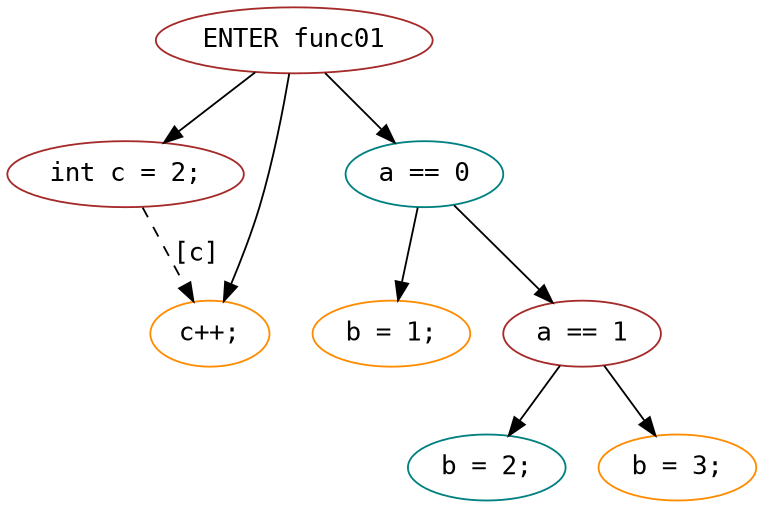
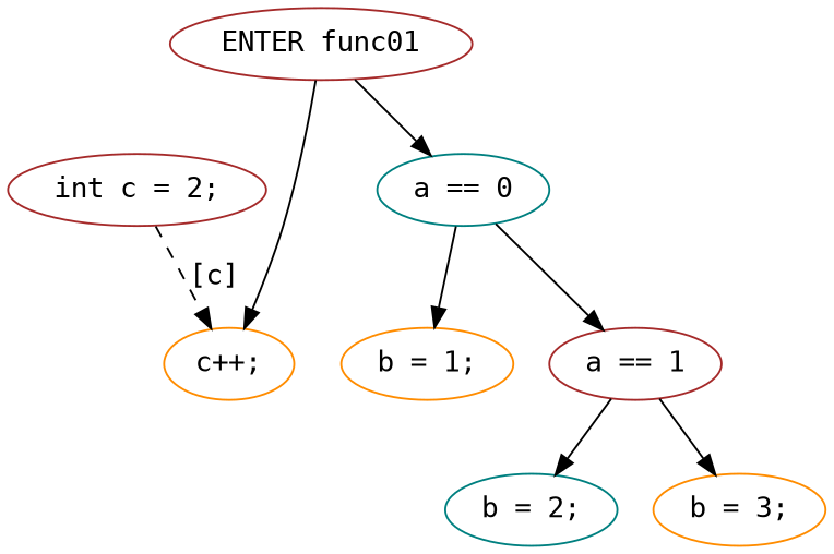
  digraph {
    fontname="DejaVu Sans Mono"
    node [color=brown fontname="DejaVu Sans Mono"]
    edge [fontname="DejaVu Sans Mono"]
    n1 [label="ENTER func01"]
    n2 [label="int c = 2;"]
    n3 [color=darkorange label="c++;"]
    n4 [color=teal label="a == 0"]
    n5 [color=darkorange label="b = 1;"]
    n6 [label="a == 1"]
    n7 [color=teal label="b = 2;"]
    n8 [color=darkorange label="b = 3;"]
-   n1 -> n2
    n1 -> n3
    n1 -> n4
    n2 -> n3 [label="[c]" style=dashed]
    n4 -> n5
    n4 -> n6
    n6 -> n7
    n6 -> n8
  }
